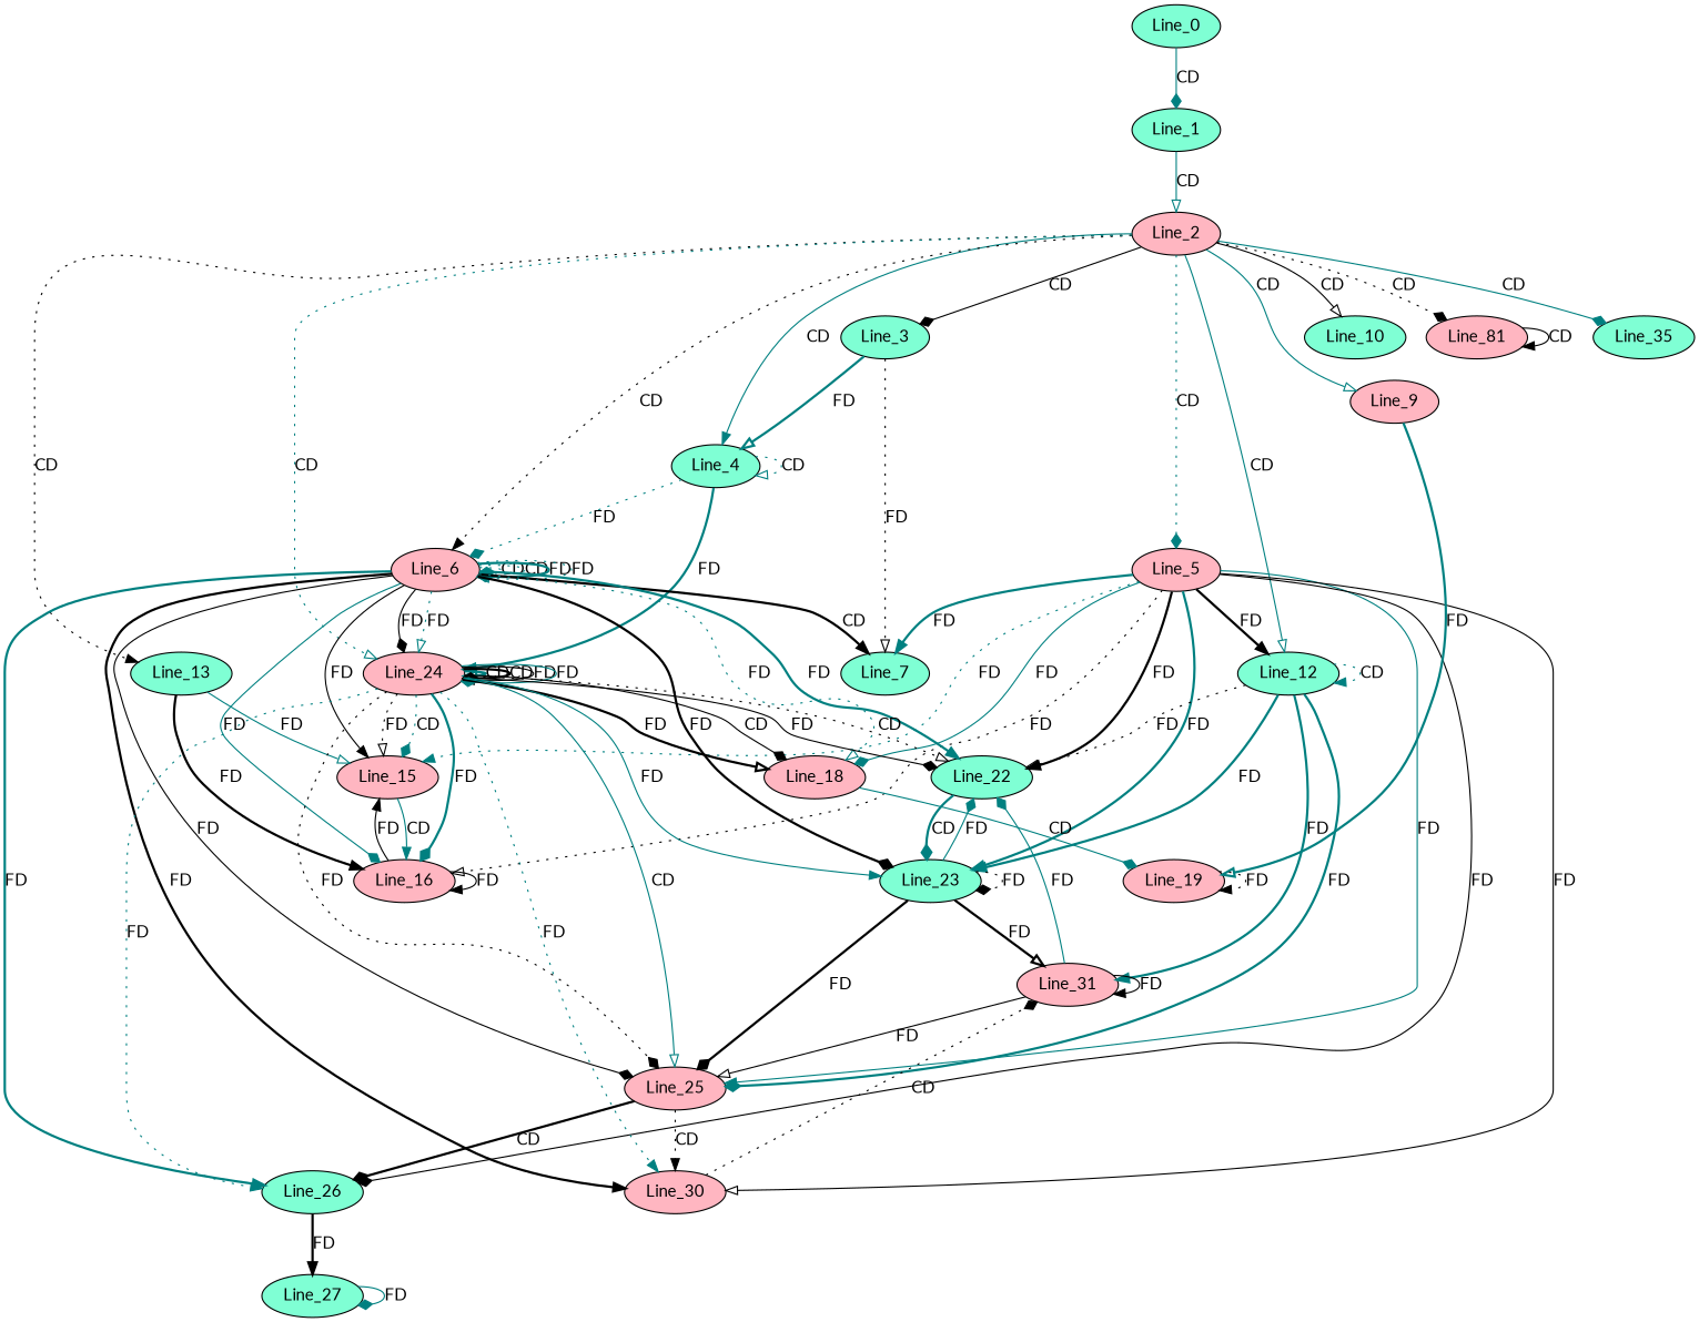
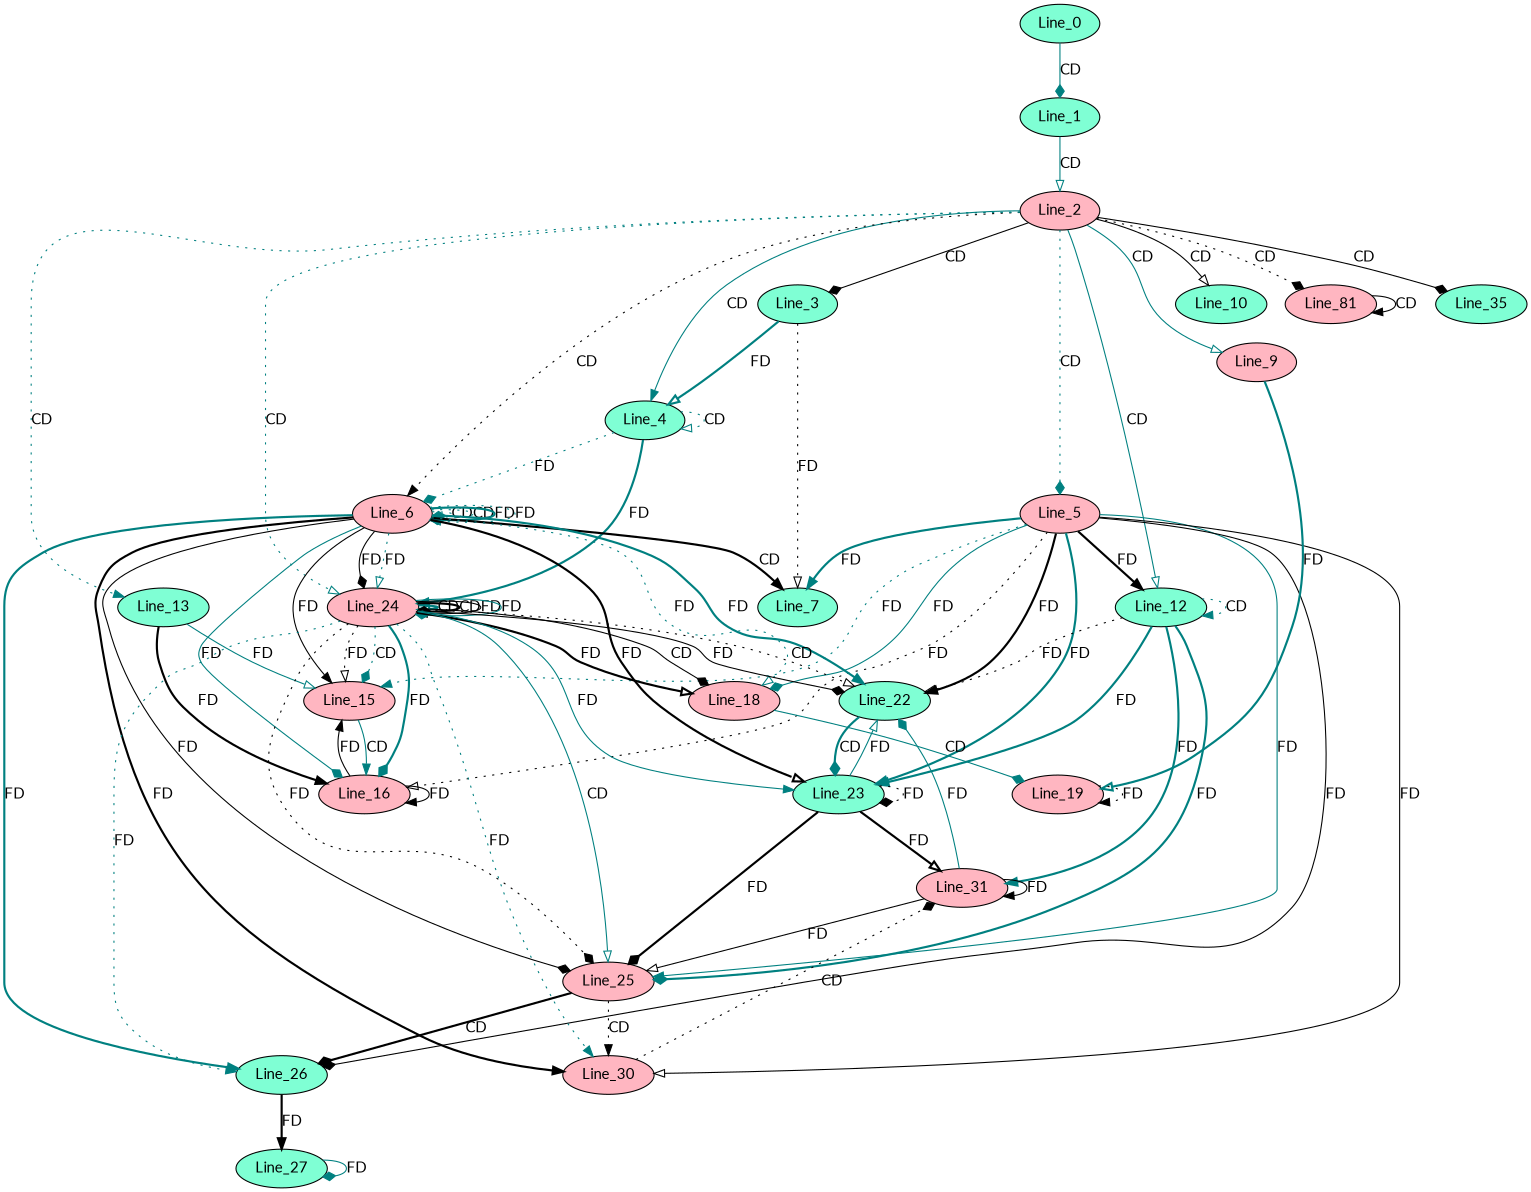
  digraph {
    fontname=Lato
    node [fillcolor=aquamarine fontname=Lato style=filled]
    edge [arrowhead=diamond color=teal fontname=Lato style=solid]
    Line_0
    Line_1
    Line_2 [fillcolor=lightpink]
    Line_3
    Line_4
    Line_5 [fillcolor=lightpink]
    Line_6 [fillcolor=lightpink]
    Line_9 [fillcolor=lightpink]
    Line_10
    n10 [fillcolor=lightpink label=Line_81]
    Line_12
    Line_13
    n13 [fillcolor=lightpink label=Line_24]
    Line_35
    Line_7
    Line_15 [fillcolor=lightpink]
    Line_16 [fillcolor=lightpink]
    Line_18 [fillcolor=lightpink]
    Line_22
    Line_23
    Line_25 [fillcolor=lightpink]
    Line_26
    Line_30 [fillcolor=lightpink]
    Line_19 [fillcolor=lightpink]
    Line_31 [fillcolor=lightpink]
    Line_27
    Line_0 -> Line_1 [label=CD]
    Line_1 -> Line_2 [arrowhead=onormal label=CD]
    Line_2 -> Line_3 [color=black label=CD]
    Line_2 -> Line_4 [arrowhead=normal label=CD]
    Line_2 -> Line_5 [label=CD style=dotted]
    Line_2 -> Line_6 [arrowhead=normal color=black label=CD style=dotted]
    Line_2 -> Line_9 [arrowhead=onormal label=CD]
    Line_2 -> Line_10 [arrowhead=onormal color=black label=CD]
    Line_2 -> n10 [color=black label=CD style=dotted]
    Line_2 -> Line_12 [arrowhead=onormal label=CD]
-   Line_2 -> Line_13 [arrowhead=normal color=black label=CD style=dotted]
+   Line_2 -> Line_13 [arrowhead=normal label=CD style=dotted]
    Line_2 -> n13 [arrowhead=onormal label=CD style=dotted]
-   Line_2 -> Line_35 [label=CD]
+   Line_2 -> Line_35 [color=black label=CD]
    Line_3 -> Line_4 [arrowhead=onormal label=FD style=bold]
    Line_3 -> Line_7 [arrowhead=onormal color=black label=FD style=dotted]
    Line_4 -> Line_4 [arrowhead=onormal label=CD style=dotted]
    Line_4 -> Line_6 [label=FD style=dotted]
    Line_4 -> n13 [arrowhead=normal label=FD style=bold]
    Line_5 -> Line_12 [arrowhead=normal color=black label=FD style=bold]
    Line_5 -> Line_7 [arrowhead=normal label=FD style=bold]
    Line_5 -> Line_15 [arrowhead=normal label=FD style=dotted]
    Line_5 -> Line_16 [arrowhead=onormal color=black label=FD style=dotted]
    Line_5 -> Line_18 [label=FD]
    Line_5 -> Line_22 [arrowhead=normal color=black label=FD style=bold]
    Line_5 -> Line_23 [arrowhead=normal label=FD style=bold]
    Line_5 -> Line_25 [arrowhead=normal label=FD]
    Line_5 -> Line_26 [color=black label=FD]
    Line_5 -> Line_30 [arrowhead=onormal color=black label=FD]
    Line_6 -> Line_6 [label=CD style=dotted]
    Line_6 -> Line_6 [label=CD style=dotted]
    Line_6 -> Line_6 [label=FD style=bold]
    Line_6 -> Line_6 [arrowhead=onormal label=FD style=dotted]
    Line_6 -> n13 [color=black label=FD]
    Line_6 -> n13 [arrowhead=onormal label=FD style=dotted]
    Line_6 -> Line_7 [arrowhead=normal color=black label=CD style=bold]
    Line_6 -> Line_15 [arrowhead=normal color=black label=FD]
    Line_6 -> Line_16 [label=FD]
    Line_6 -> Line_18 [arrowhead=onormal label=FD style=dotted]
    Line_6 -> Line_22 [arrowhead=normal label=FD style=bold]
-   Line_6 -> Line_23 [color=black label=FD style=bold]
+   Line_6 -> Line_23 [arrowhead=onormal color=black label=FD style=bold]
    Line_6 -> Line_25 [color=black label=FD]
    Line_6 -> Line_26 [arrowhead=normal label=FD style=bold]
    Line_6 -> Line_30 [arrowhead=normal color=black label=FD style=bold]
    Line_9 -> Line_19 [arrowhead=onormal label=FD style=bold]
    n10 -> n10 [arrowhead=normal color=black label=CD]
    Line_12 -> Line_12 [arrowhead=normal label=CD style=dotted]
    Line_12 -> Line_22 [arrowhead=onormal color=black label=FD style=dotted]
    Line_12 -> Line_23 [arrowhead=normal label=FD style=bold]
    Line_12 -> Line_25 [label=FD style=bold]
    Line_12 -> Line_31 [arrowhead=normal label=FD style=bold]
    Line_13 -> Line_15 [arrowhead=onormal label=FD]
    Line_13 -> Line_16 [arrowhead=normal color=black label=FD style=bold]
    n13 -> n13 [arrowhead=onormal label=CD style=bold]
    n13 -> n13 [color=black label=CD style=bold]
    n13 -> n13 [arrowhead=onormal color=black label=FD]
    n13 -> n13 [label=FD]
    n13 -> Line_15 [label=CD style=dotted]
    n13 -> Line_15 [arrowhead=onormal color=black label=FD style=dotted]
    n13 -> Line_16 [label=FD style=bold]
    n13 -> Line_18 [color=black label=CD]
    n13 -> Line_18 [arrowhead=onormal color=black label=FD style=bold]
    n13 -> Line_22 [arrowhead=onormal color=black label=CD style=dotted]
    n13 -> Line_22 [color=black label=FD]
    n13 -> Line_23 [arrowhead=normal label=FD]
    n13 -> Line_25 [arrowhead=onormal label=CD]
    n13 -> Line_25 [color=black label=FD style=dotted]
    n13 -> Line_26 [arrowhead=normal label=FD style=dotted]
    n13 -> Line_30 [arrowhead=normal label=FD style=dotted]
    Line_15 -> Line_16 [arrowhead=normal label=CD]
    Line_16 -> Line_15 [arrowhead=normal color=black label=FD]
    Line_16 -> Line_16 [arrowhead=normal color=black label=FD]
    Line_18 -> Line_19 [label=CD]
    Line_22 -> Line_23 [label=CD style=bold]
-   Line_23 -> Line_22 [label=FD]
+   Line_23 -> Line_22 [arrowhead=onormal label=FD]
    Line_23 -> Line_23 [color=black label=FD style=dotted]
    Line_23 -> Line_25 [color=black label=FD style=bold]
    Line_23 -> Line_31 [arrowhead=onormal color=black label=FD style=bold]
    Line_25 -> Line_26 [color=black label=CD style=bold]
    Line_25 -> Line_30 [arrowhead=normal color=black label=CD style=dotted]
    Line_26 -> Line_27 [arrowhead=normal color=black label=FD style=bold]
    Line_30 -> Line_31 [color=black label=CD style=dotted]
    Line_19 -> Line_19 [arrowhead=normal color=black label=FD style=dotted]
    Line_31 -> Line_22 [label=FD]
    Line_31 -> Line_25 [arrowhead=onormal color=black label=FD]
    Line_31 -> Line_31 [arrowhead=normal color=black label=FD]
    Line_27 -> Line_27 [label=FD]
  }
